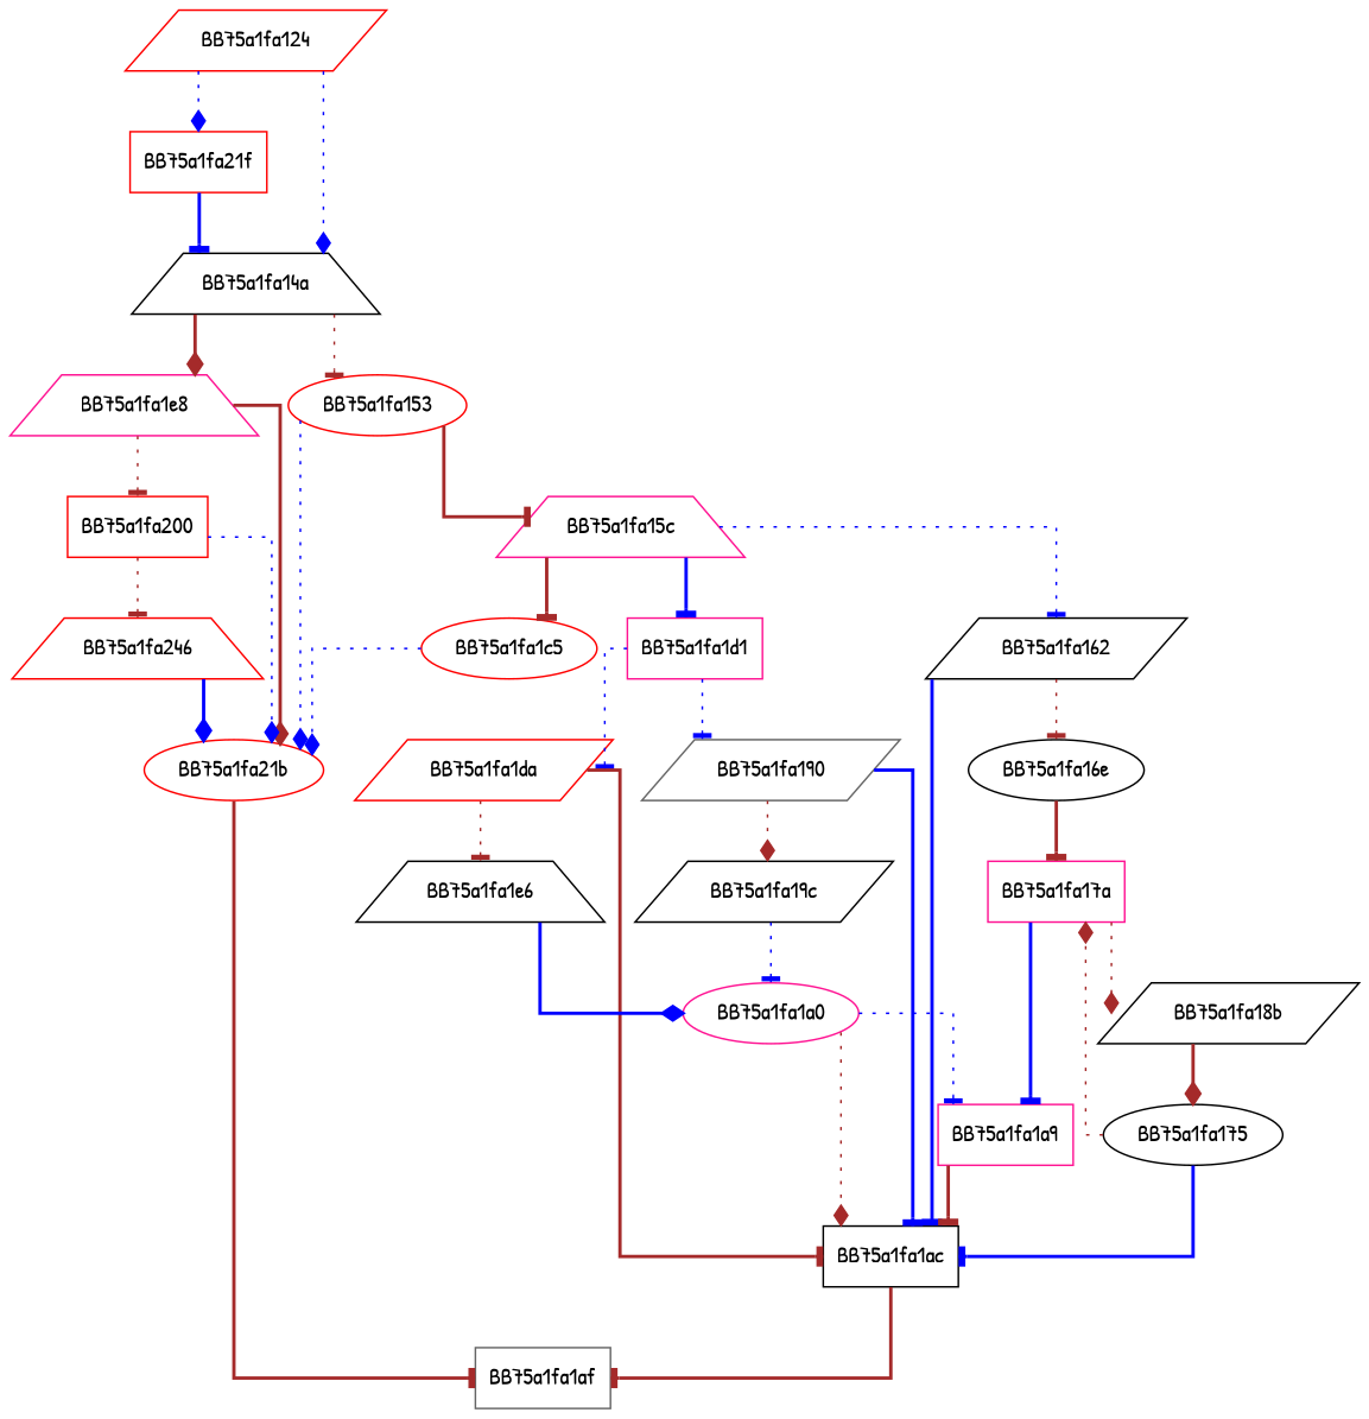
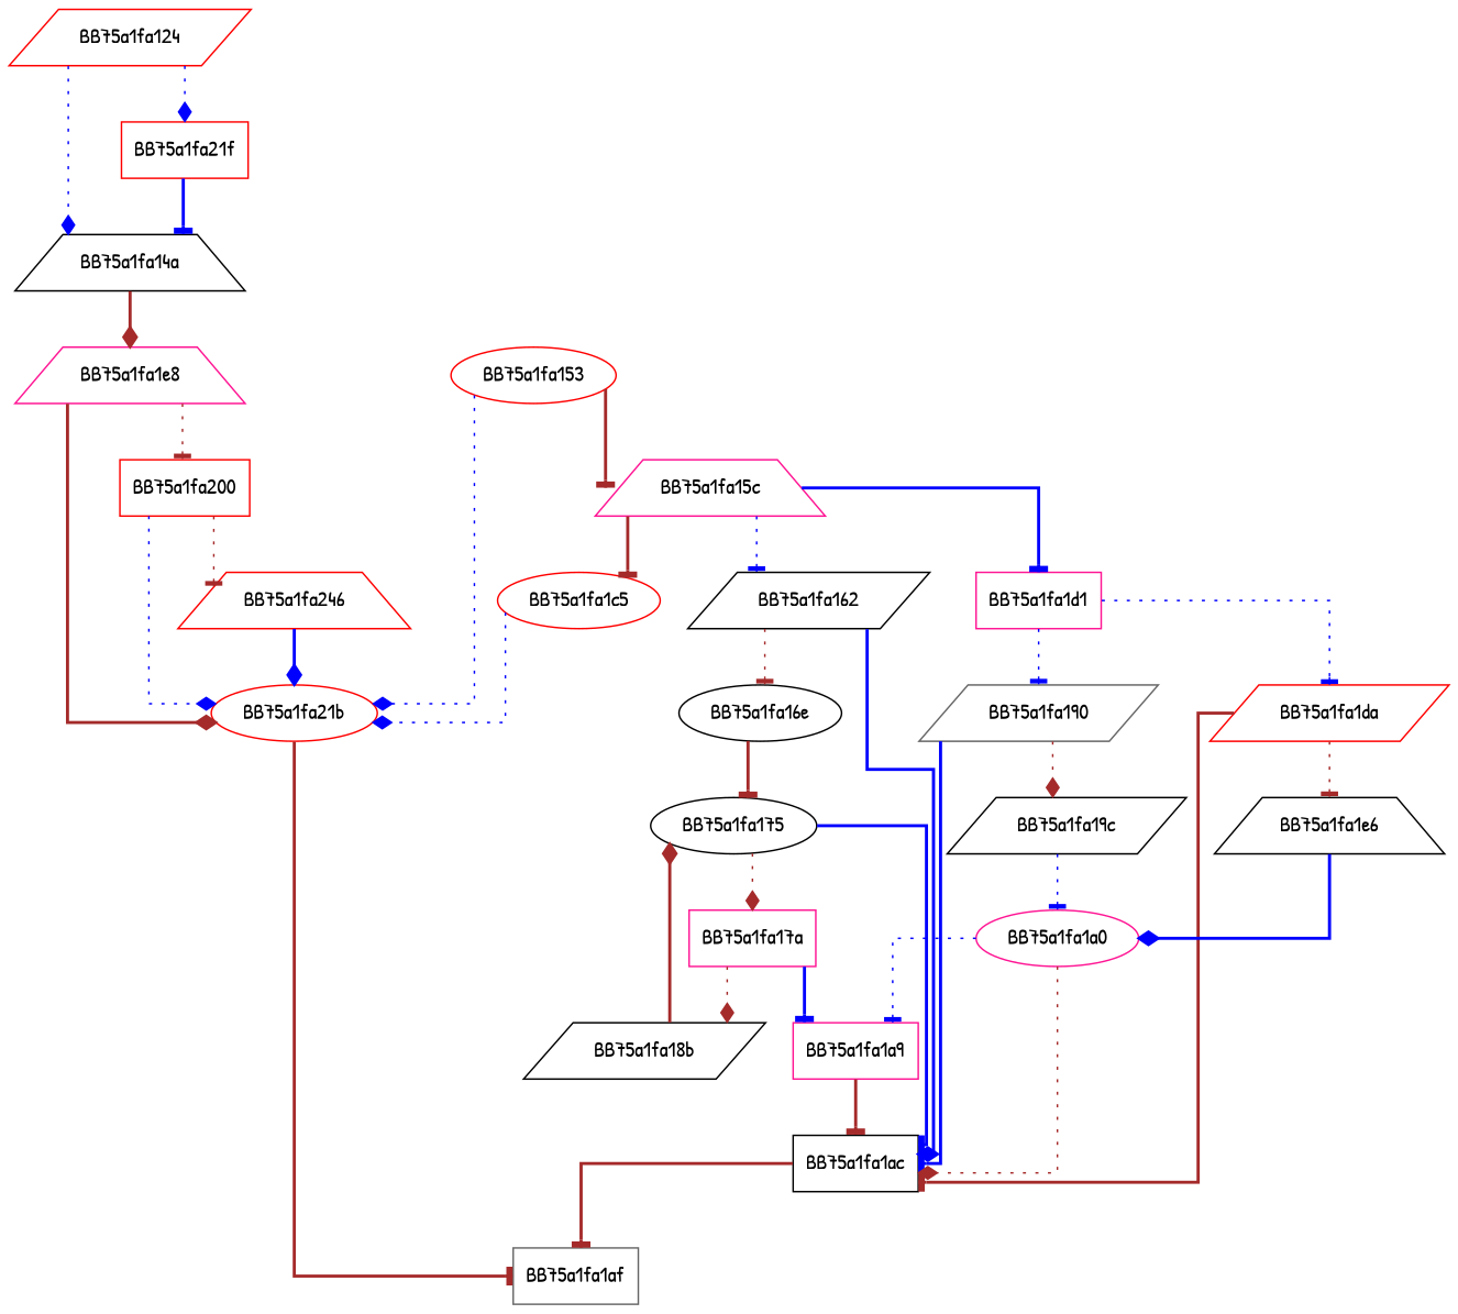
  digraph {
    fontname="Patrick Hand"
    splines=ortho
    node [color=red fontname="Patrick Hand" shape=box]
    edge [arrowhead=tee color=brown fontname="Patrick Hand" style=dotted]
    BB75a1fa124 [shape=parallelogram]
    BB75a1fa21f
    BB75a1fa14a [color=black shape=trapezium]
    BB75a1fa1e8 [color=deeppink shape=trapezium]
    BB75a1fa153 [shape=ellipse]
    BB75a1fa21b [shape=ellipse]
    BB75a1fa200
    BB75a1fa15c [color=deeppink shape=trapezium]
    BB75a1fa1af [color=gray40]
    n10 [label=BB75a1fa246 shape=trapezium]
    BB75a1fa1c5 [shape=ellipse]
    BB75a1fa162 [color=black shape=parallelogram]
    BB75a1fa1d1 [color=deeppink]
    BB75a1fa1ac [color=black]
    BB75a1fa16e [color=black shape=ellipse]
    BB75a1fa190 [color=gray40 shape=parallelogram]
    BB75a1fa1da [shape=parallelogram]
    BB75a1fa175 [color=black shape=ellipse]
    BB75a1fa17a [color=deeppink]
    BB75a1fa1a9 [color=deeppink]
    BB75a1fa18b [color=black shape=parallelogram]
    BB75a1fa19c [color=black shape=parallelogram]
    BB75a1fa1a0 [color=deeppink shape=ellipse]
    BB75a1fa1e6 [color=black shape=trapezium]
    BB75a1fa124 -> BB75a1fa21f [arrowhead=diamond color=blue]
    BB75a1fa124 -> BB75a1fa14a [arrowhead=diamond color=blue]
    BB75a1fa21f -> BB75a1fa14a [color=blue style=bold]
    BB75a1fa14a -> BB75a1fa1e8 [arrowhead=diamond style=bold]
-   BB75a1fa14a -> BB75a1fa153
    BB75a1fa1e8 -> BB75a1fa21b [arrowhead=diamond style=bold]
    BB75a1fa1e8 -> BB75a1fa200
    BB75a1fa153 -> BB75a1fa21b [arrowhead=diamond color=blue]
    BB75a1fa153 -> BB75a1fa15c [style=bold]
    BB75a1fa21b -> BB75a1fa1af [style=bold]
    BB75a1fa200 -> BB75a1fa21b [arrowhead=diamond color=blue]
    BB75a1fa200 -> n10
    BB75a1fa15c -> BB75a1fa1c5 [style=bold]
    BB75a1fa15c -> BB75a1fa162 [color=blue]
    BB75a1fa15c -> BB75a1fa1d1 [color=blue style=bold]
    n10 -> BB75a1fa21b [arrowhead=diamond color=blue style=bold]
    BB75a1fa1c5 -> BB75a1fa21b [arrowhead=diamond color=blue]
-   BB75a1fa162 -> BB75a1fa1ac [color=blue style=bold]
+   BB75a1fa162 -> BB75a1fa1ac [arrowhead=diamond color=blue style=bold]
    BB75a1fa162 -> BB75a1fa16e
    BB75a1fa1d1 -> BB75a1fa190 [color=blue]
    BB75a1fa1d1 -> BB75a1fa1da [color=blue]
    BB75a1fa1ac -> BB75a1fa1af [style=bold]
-   BB75a1fa16e -> BB75a1fa17a [style=bold]
+   BB75a1fa16e -> BB75a1fa175 [style=bold]
    BB75a1fa190 -> BB75a1fa1ac [color=blue style=bold]
    BB75a1fa190 -> BB75a1fa19c [arrowhead=diamond]
    BB75a1fa1da -> BB75a1fa1ac [style=bold]
    BB75a1fa1da -> BB75a1fa1e6
    BB75a1fa175 -> BB75a1fa1ac [color=blue style=bold]
    BB75a1fa175 -> BB75a1fa17a [arrowhead=diamond]
    BB75a1fa17a -> BB75a1fa1a9 [color=blue style=bold]
    BB75a1fa17a -> BB75a1fa18b [arrowhead=diamond]
    BB75a1fa1a9 -> BB75a1fa1ac [style=bold]
    BB75a1fa18b -> BB75a1fa175 [arrowhead=diamond style=bold]
    BB75a1fa19c -> BB75a1fa1a0 [color=blue]
    BB75a1fa1a0 -> BB75a1fa1ac [arrowhead=diamond]
    BB75a1fa1a0 -> BB75a1fa1a9 [color=blue]
    BB75a1fa1e6 -> BB75a1fa1a0 [arrowhead=diamond color=blue style=bold]
  }
